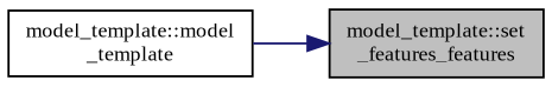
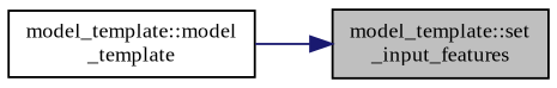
  digraph {
    rankdir=RL
    fontname="Liberation Serif"
    node [color=black fontname="Liberation Serif" fontsize=10 shape=record style=filled]
-   n1 [fillcolor=grey75 fontcolor=black height=0.2 label="model_template::set\l_features_features" width=0.4]
+   n1 [fillcolor=grey75 fontcolor=black height=0.2 label="model_template::set\l_input_features" width=0.4]
    n2 [fillcolor=white height=0.2 label="model_template::model\l_template" width=0.4]
    n1 -> n2 [color=midnightblue dir=back fontname="Liberation Serif" fontsize=10 labelfontname=Helvetica labelfontsize=10 style=solid]
  }
